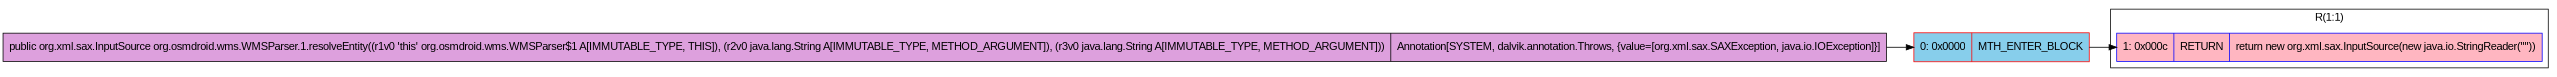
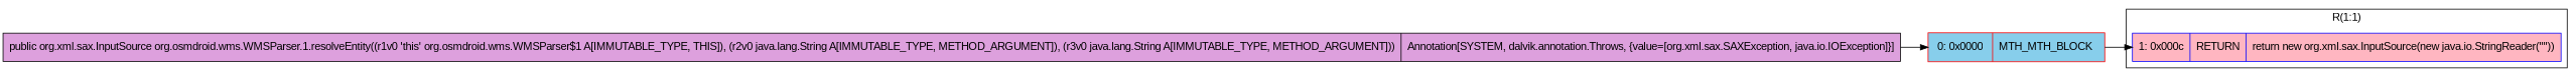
  digraph {
    rankdir=LR
    fontname="Liberation Sans"
    node [shape=record style=filled fontname="Liberation Sans"]
    edge [fontname="Liberation Sans"]
    n1 [color=blue label="{1\:\ 0x000c|RETURN\l|return new org.xml.sax.InputSource(new java.io.StringReader(\"\"))\l}" fillcolor=lightpink]
-   n2 [color=red label="{0\:\ 0x0000|MTH_ENTER_BLOCK\l}" fillcolor=skyblue]
+   n2 [color=red label="{0\:\ 0x0000|MTH_MTH_BLOCK\l}" fillcolor=skyblue]
    n3 [label="{public org.xml.sax.InputSource org.osmdroid.wms.WMSParser.1.resolveEntity((r1v0 'this' org.osmdroid.wms.WMSParser$1 A[IMMUTABLE_TYPE, THIS]), (r2v0 java.lang.String A[IMMUTABLE_TYPE, METHOD_ARGUMENT]), (r3v0 java.lang.String A[IMMUTABLE_TYPE, METHOD_ARGUMENT]))  | Annotation[SYSTEM, dalvik.annotation.Throws, \{value=[org.xml.sax.SAXException, java.io.IOException]\}]\l}" fillcolor=plum]
    subgraph cluster_1 {
      label="R(1:1)"
      n1
    }
    n2 -> n1
    n3 -> n2
  }
